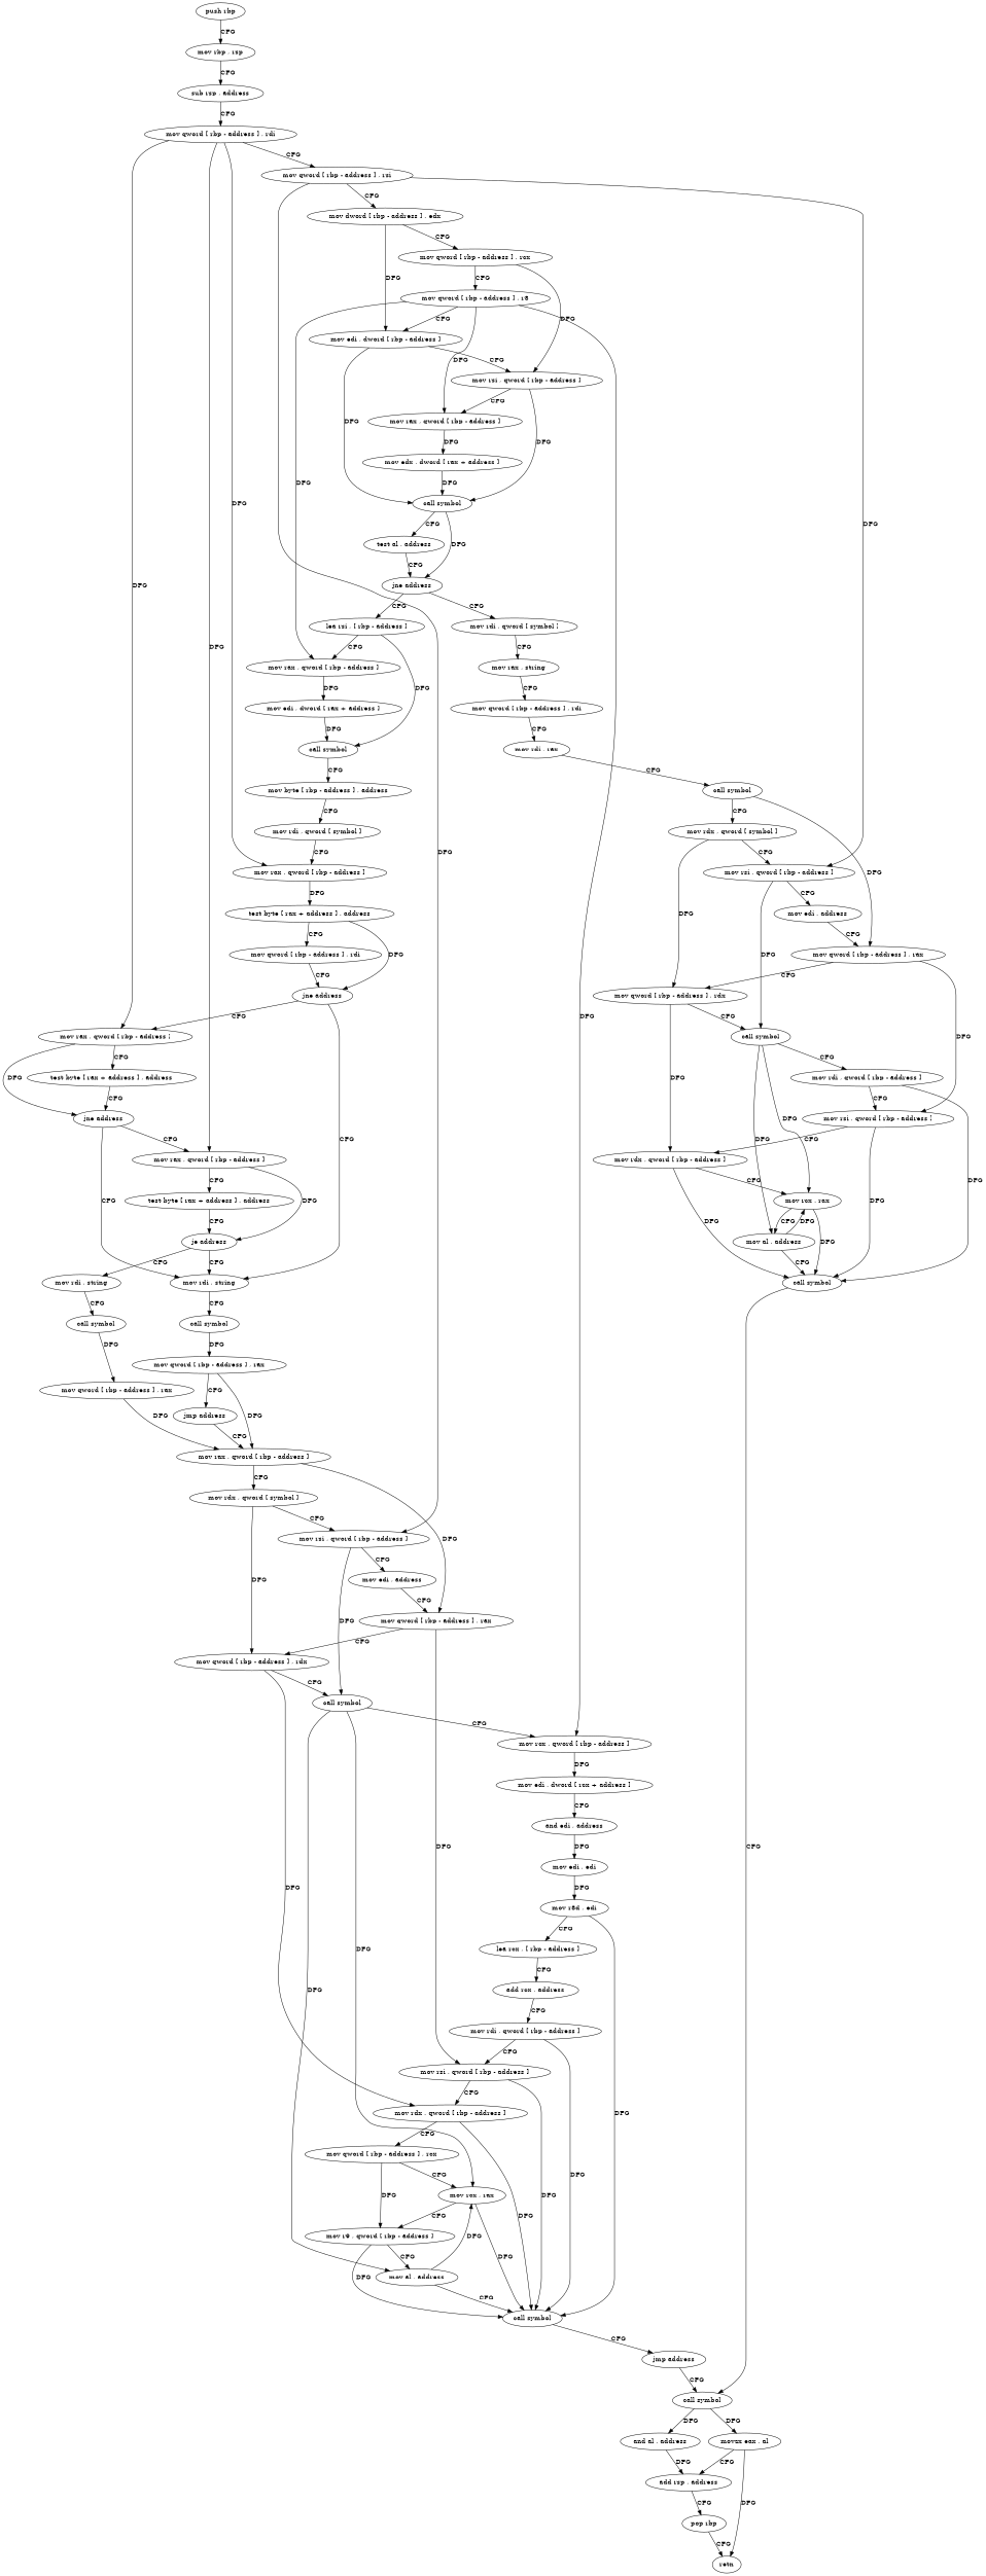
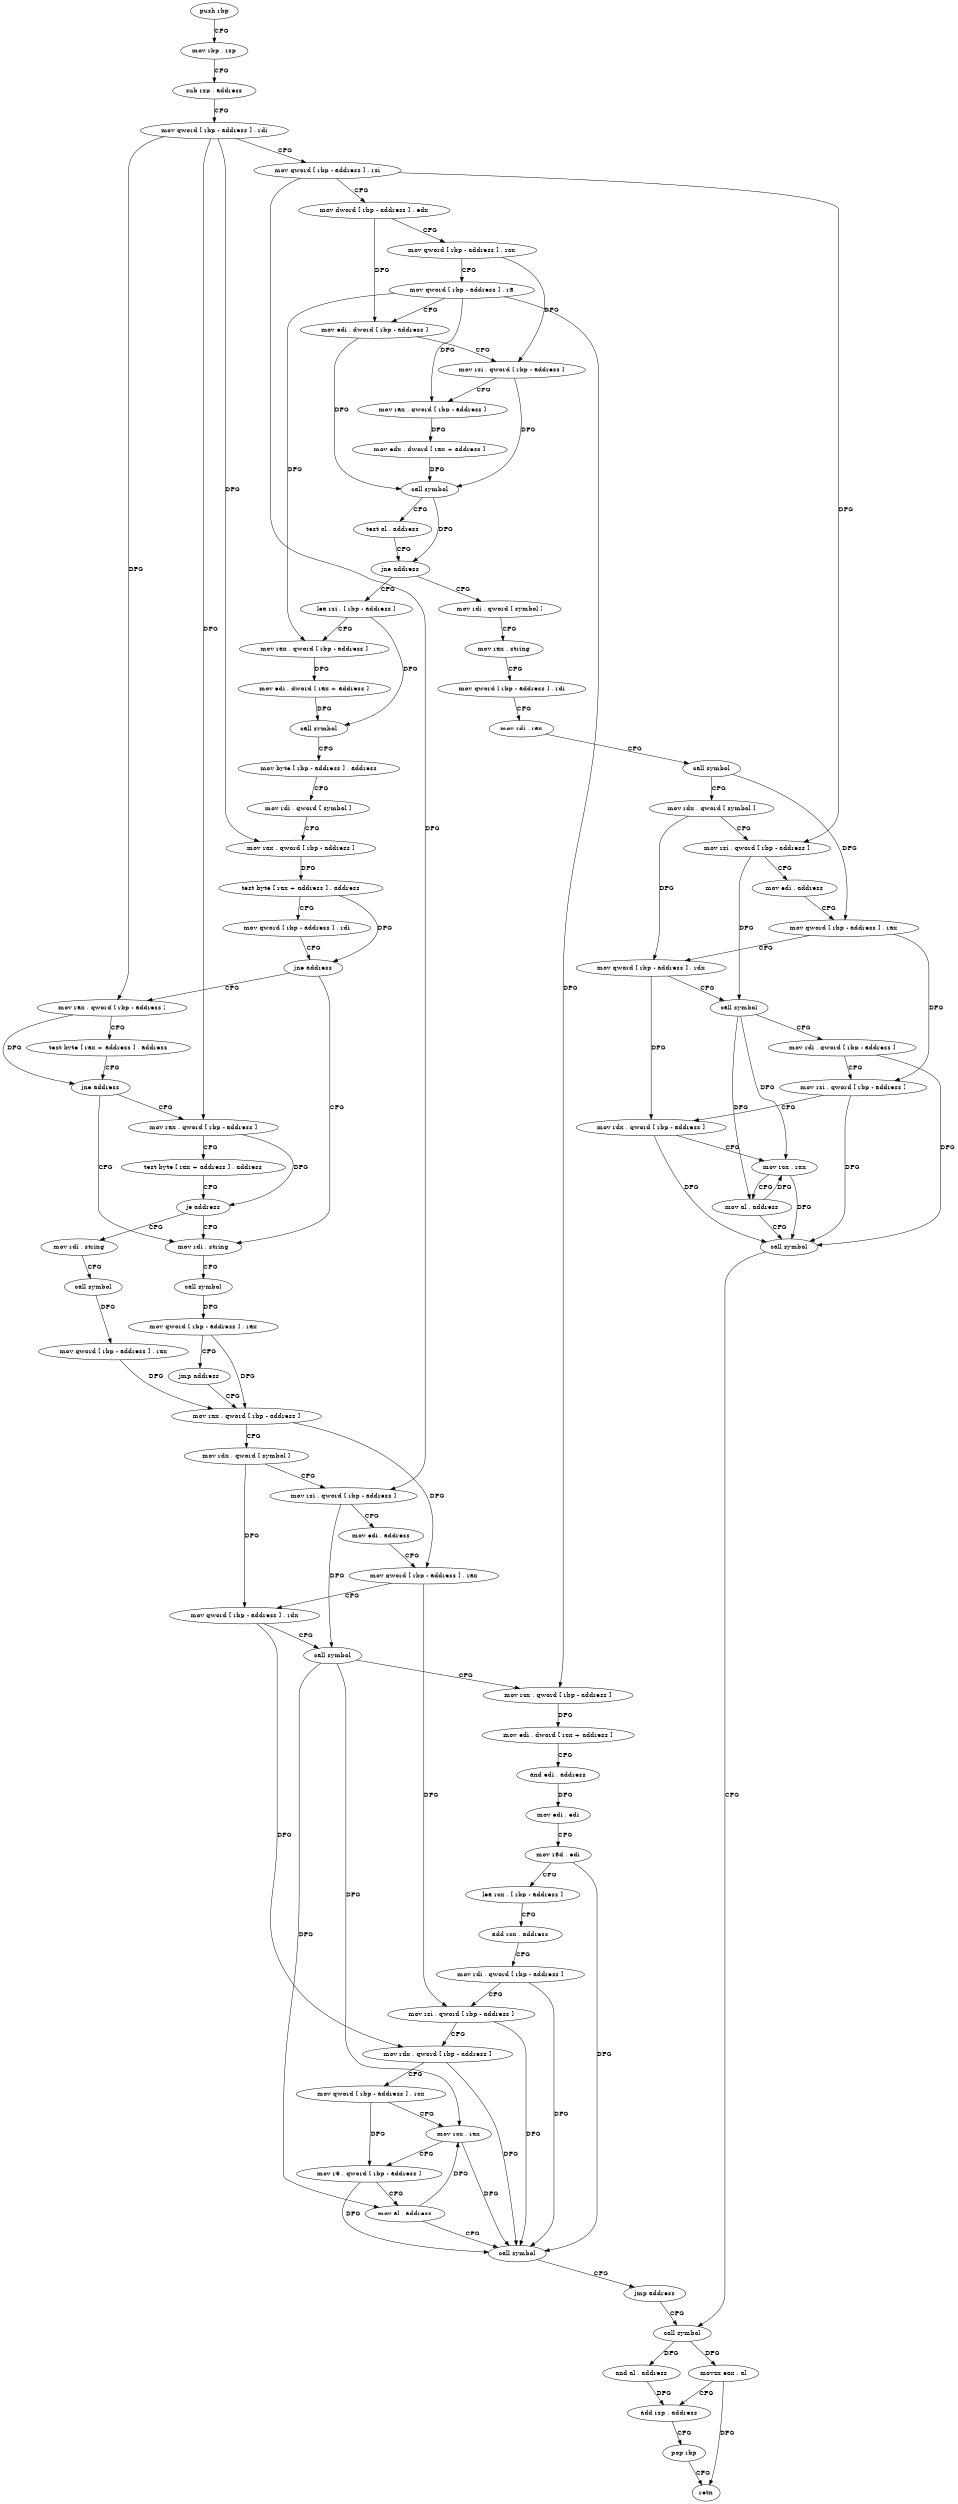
  digraph {
    n1 [label="push rbp"]
    n2 [label="mov rbp , rsp"]
    n3 [label="sub rsp , address"]
    n4 [label="mov qword [ rbp - address ] , rdi"]
    n5 [label="mov qword [ rbp - address ] , rsi"]
    n6 [label="mov rax , qword [ rbp - address ]"]
    n7 [label="mov rax , qword [ rbp - address ]"]
    n8 [label="mov rax , qword [ rbp - address ]"]
    n9 [label="mov dword [ rbp - address ] , edx"]
    n10 [label="mov rsi , qword [ rbp - address ]"]
    n11 [label="mov rsi , qword [ rbp - address ]"]
    n12 [label="test byte [ rax + address ] , address"]
    n13 [label="test byte [ rax + address ] , address"]
    n14 [label="jne address"]
    n15 [label="test byte [ rax + address ] , address"]
    n16 [label="je address"]
    n17 [label="mov qword [ rbp - address ] , rcx"]
    n18 [label="mov edi , dword [ rbp - address ]"]
    n19 [label="mov edi , address"]
    n20 [label="call symbol"]
    n21 [label="mov edi , address"]
    n22 [label="call symbol"]
    n23 [label="mov qword [ rbp - address ] , r8"]
    n24 [label="mov rsi , qword [ rbp - address ]"]
    n25 [label="call symbol"]
    n26 [label="mov rax , qword [ rbp - address ]"]
    n27 [label="mov rax , qword [ rbp - address ]"]
    n28 [label="mov rcx , qword [ rbp - address ]"]
    n29 [label="mov edx , dword [ rax + address ]"]
    n30 [label="mov edi , dword [ rax + address ]"]
    n31 [label="mov edi , dword [ rcx + address ]"]
    n32 [label="test al , address"]
    n33 [label="jne address"]
    n34 [label="mov rdi , qword [ symbol ]"]
    n35 [label="lea rsi , [ rbp - address ]"]
    n36 [label="mov rax , string"]
    n37 [label="call symbol"]
    n38 [label="mov qword [ rbp - address ] , rdi"]
    n39 [label="mov byte [ rbp - address ] , address"]
    n40 [label="mov rdi , rax"]
    n41 [label="call symbol"]
    n42 [label="mov rdx , qword [ symbol ]"]
    n43 [label="mov qword [ rbp - address ] , rax"]
    n44 [label="mov qword [ rbp - address ] , rdx"]
    n45 [label="mov rsi , qword [ rbp - address ]"]
    n46 [label="mov rdx , qword [ rbp - address ]"]
    n47 [label="mov rdi , qword [ rbp - address ]"]
    n48 [label="mov rcx , rax"]
    n49 [label="mov al , address"]
    n50 [label="call symbol"]
    n51 [label="call symbol"]
    n52 [label="and al , address"]
    n53 [label="movzx eax , al"]
    n54 [label="add rsp , address"]
    n55 [label=retn]
    n56 [label="mov rdi , qword [ symbol ]"]
    n57 [label="mov qword [ rbp - address ] , rdi"]
    n58 [label="jne address"]
    n59 [label="mov rdi , string"]
    n60 [label="call symbol"]
    n61 [label="mov qword [ rbp - address ] , rax"]
    n62 [label="jmp address"]
    n63 [label="mov rax , qword [ rbp - address ]"]
    n64 [label="mov rdx , qword [ symbol ]"]
    n65 [label="mov qword [ rbp - address ] , rax"]
    n66 [label="mov qword [ rbp - address ] , rdx"]
    n67 [label="mov rsi , qword [ rbp - address ]"]
    n68 [label="mov rdi , string"]
    n69 [label="mov rdx , qword [ rbp - address ]"]
    n70 [label="mov rcx , rax"]
    n71 [label="mov al , address"]
    n72 [label="call symbol"]
    n73 [label="mov qword [ rbp - address ] , rcx"]
    n74 [label="mov r9 , qword [ rbp - address ]"]
    n75 [label="and edi , address"]
    n76 [label="mov edi , edi"]
    n77 [label="mov r8d , edi"]
    n78 [label="lea rcx , [ rbp - address ]"]
    n79 [label="add rcx , address"]
    n80 [label="jmp address"]
    n81 [label="mov rdi , qword [ rbp - address ]"]
    n82 [label="call symbol"]
    n83 [label="mov qword [ rbp - address ] , rax"]
    n84 [label="pop rbp"]
    n1 -> n2 [label=CFG]
    n2 -> n3 [label=CFG]
    n3 -> n4 [label=CFG]
    n4 -> n5 [label=CFG]
    n4 -> n6 [label=DFG]
    n4 -> n7 [label=DFG]
    n4 -> n8 [label=DFG]
    n5 -> n9 [label=CFG]
    n5 -> n10 [label=DFG]
    n5 -> n11 [label=DFG]
    n6 -> n12 [label=DFG]
    n7 -> n13 [label=CFG]
    n7 -> n14 [label=DFG]
    n8 -> n15 [label=CFG]
    n8 -> n16 [label=DFG]
    n9 -> n17 [label=CFG]
    n9 -> n18 [label=DFG]
    n10 -> n19 [label=CFG]
    n10 -> n20 [label=DFG]
    n11 -> n21 [label=CFG]
    n11 -> n22 [label=DFG]
    n12 -> n57 [label=CFG]
    n12 -> n58 [label=DFG]
    n13 -> n14 [label=CFG]
    n14 -> n8 [label=CFG]
    n14 -> n59 [label=CFG]
    n15 -> n16 [label=CFG]
    n16 -> n59 [label=CFG]
    n16 -> n68 [label=CFG]
    n17 -> n23 [label=CFG]
    n17 -> n24 [label=DFG]
    n18 -> n24 [label=CFG]
    n18 -> n25 [label=DFG]
    n19 -> n43 [label=CFG]
    n20 -> n47 [label=CFG]
    n20 -> n48 [label=DFG]
    n20 -> n49 [label=DFG]
    n21 -> n65 [label=CFG]
    n22 -> n28 [label=CFG]
    n22 -> n70 [label=DFG]
    n22 -> n71 [label=DFG]
    n23 -> n18 [label=CFG]
    n23 -> n26 [label=DFG]
    n23 -> n27 [label=DFG]
    n23 -> n28 [label=DFG]
    n24 -> n25 [label=DFG]
    n24 -> n26 [label=CFG]
    n25 -> n32 [label=CFG]
    n25 -> n33 [label=DFG]
    n26 -> n29 [label=DFG]
    n27 -> n30 [label=DFG]
    n28 -> n31 [label=DFG]
    n29 -> n25 [label=DFG]
    n30 -> n37 [label=DFG]
    n31 -> n75 [label=CFG]
    n32 -> n33 [label=CFG]
    n33 -> n34 [label=CFG]
    n33 -> n35 [label=CFG]
    n34 -> n36 [label=CFG]
    n35 -> n27 [label=CFG]
    n35 -> n37 [label=DFG]
    n36 -> n38 [label=CFG]
    n37 -> n39 [label=CFG]
    n38 -> n40 [label=CFG]
    n39 -> n56 [label=CFG]
    n40 -> n41 [label=CFG]
    n41 -> n42 [label=CFG]
    n41 -> n43 [label=DFG]
    n42 -> n10 [label=CFG]
    n42 -> n44 [label=DFG]
    n43 -> n44 [label=CFG]
    n43 -> n45 [label=DFG]
    n44 -> n20 [label=CFG]
    n44 -> n46 [label=DFG]
    n45 -> n46 [label=CFG]
    n45 -> n50 [label=DFG]
    n46 -> n48 [label=CFG]
    n46 -> n50 [label=DFG]
    n47 -> n45 [label=CFG]
    n47 -> n50 [label=DFG]
    n48 -> n49 [label=CFG]
    n48 -> n50 [label=DFG]
    n49 -> n48 [label=DFG]
    n49 -> n50 [label=CFG]
    n50 -> n51 [label=CFG]
    n51 -> n52 [label=DFG]
    n51 -> n53 [label=DFG]
    n52 -> n54 [label=DFG]
    n53 -> n54 [label=CFG]
    n53 -> n55 [label=DFG]
    n54 -> n84 [label=CFG]
    n56 -> n6 [label=CFG]
    n57 -> n58 [label=CFG]
    n58 -> n7 [label=CFG]
    n58 -> n59 [label=CFG]
    n59 -> n60 [label=CFG]
    n60 -> n61 [label=DFG]
    n61 -> n62 [label=CFG]
    n61 -> n63 [label=DFG]
    n62 -> n63 [label=CFG]
    n63 -> n64 [label=CFG]
    n63 -> n65 [label=DFG]
    n64 -> n11 [label=CFG]
    n64 -> n66 [label=DFG]
    n65 -> n66 [label=CFG]
    n65 -> n67 [label=DFG]
    n66 -> n22 [label=CFG]
    n66 -> n69 [label=DFG]
    n67 -> n69 [label=CFG]
    n67 -> n72 [label=DFG]
    n68 -> n82 [label=CFG]
    n69 -> n72 [label=DFG]
    n69 -> n73 [label=CFG]
    n70 -> n72 [label=DFG]
    n70 -> n74 [label=CFG]
    n71 -> n70 [label=DFG]
    n71 -> n72 [label=CFG]
    n72 -> n80 [label=CFG]
    n73 -> n70 [label=CFG]
    n73 -> n74 [label=DFG]
    n74 -> n71 [label=CFG]
    n74 -> n72 [label=DFG]
    n75 -> n76 [label=DFG]
-   n76 -> n77 [label=DFG]
+   n76 -> n77 [label=CFG]
    n77 -> n72 [label=DFG]
    n77 -> n78 [label=CFG]
    n78 -> n79 [label=CFG]
    n79 -> n81 [label=CFG]
    n80 -> n51 [label=CFG]
    n81 -> n67 [label=CFG]
    n81 -> n72 [label=DFG]
    n82 -> n83 [label=DFG]
    n83 -> n63 [label=DFG]
    n84 -> n55 [label=CFG]
  }
